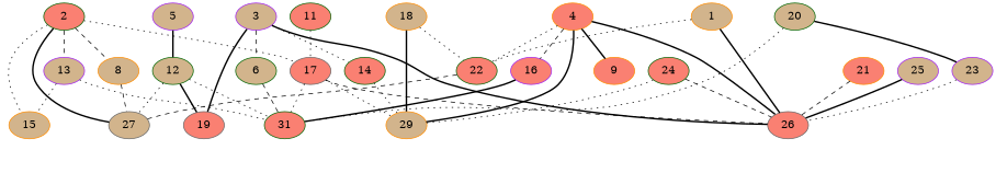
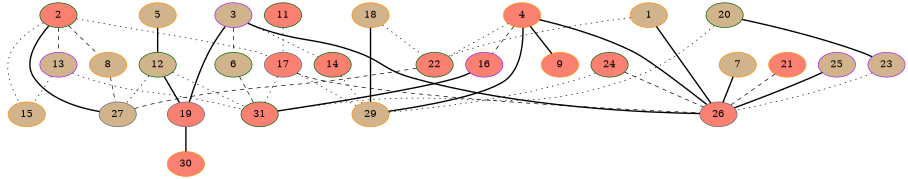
  graph {
    node [color=darkorange fillcolor=tan style=filled]
    edge [style=dotted weight=1.0]
    22 [color=darkgreen fillcolor=salmon]
    1
    26 [color=gray40 fillcolor=salmon]
    27 [color=gray40]
    2 [color=darkgreen fillcolor=salmon]
    8
    13 [color=purple]
    15
    17 [color=gray40 fillcolor=salmon]
    31 [color=darkgreen fillcolor=salmon]
    29
    3 [color=purple]
    6 [color=darkgreen]
    14 [color=darkgreen fillcolor=salmon]
    19 [color=gray40 fillcolor=salmon]
+   30 [fillcolor=salmon]
    4 [fillcolor=salmon]
    9 [fillcolor=salmon]
    16 [color=purple fillcolor=salmon]
-   5 [color=purple]
+   5
    12 [color=darkgreen]
+   7
    11 [color=darkgreen fillcolor=salmon]
    18
    20 [color=darkgreen]
    23 [color=purple]
    21 [fillcolor=salmon]
    24 [color=darkgreen fillcolor=salmon]
    25 [color=purple]
    22 -- 27 [style=dashed]
    1 -- 22
    1 -- 26 [style=bold]
    2 -- 27 [style=bold]
    2 -- 8 [style=dashed]
    2 -- 13 [style=dashed]
    2 -- 15
    2 -- 17
    8 -- 27 [style=dashed]
    13 -- 15
    13 -- 31
    17 -- 26 [style=dashed]
    17 -- 31
    17 -- 29
    3 -- 26 [style=bold]
    3 -- 6 [style=dashed]
    3 -- 14
    3 -- 19 [style=bold]
    6 -- 31 [style=dashed]
    14 -- 29
+   19 -- 30 [style=bold]
    4 -- 22
    4 -- 26 [style=bold]
    4 -- 29 [style=bold]
    4 -- 9 [style=bold]
    4 -- 16 [style=dashed]
    16 -- 31 [style=bold]
    5 -- 12 [style=bold]
    12 -- 27
    12 -- 31
    12 -- 19 [style=bold]
+   7 -- 26 [style=bold]
    11 -- 17
    18 -- 22
    18 -- 29 [style=bold weight=2.0]
    20 -- 31
    20 -- 23 [style=bold]
    23 -- 26 [weight=2.0]
    21 -- 26 [style=dashed]
    24 -- 26 [style=dashed]
    24 -- 29
    25 -- 26 [style=bold]
  }
